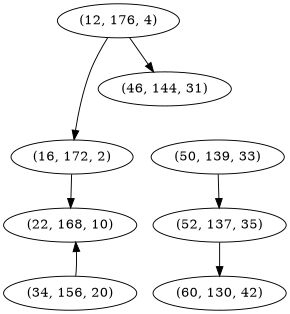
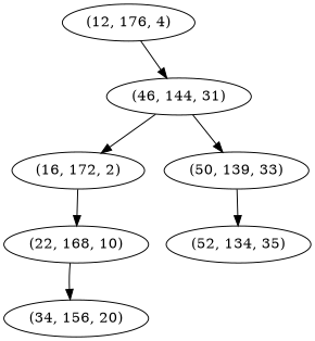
  digraph {
    n1 [label="(16, 172, 2)"]
    "(12, 176, 4)"
    "(46, 144, 31)"
    "(22, 168, 10)"
    "(34, 156, 20)"
    n6 [label="(50, 139, 33)"]
-   "(52, 137, 35)"
-   "(60, 130, 42)"
+   "(52, 137, 35)" [label="(52, 134, 35)"]
    n1 -> "(22, 168, 10)"
-   "(12, 176, 4)" -> n1
+   "(46, 144, 31)" -> n1
    "(12, 176, 4)" -> "(46, 144, 31)"
-   "(34, 156, 20)" -> "(22, 168, 10)"
+   "(46, 144, 31)" -> n6
+   "(22, 168, 10)" -> "(34, 156, 20)"
    n6 -> "(52, 137, 35)"
-   "(52, 137, 35)" -> "(60, 130, 42)"
  }
